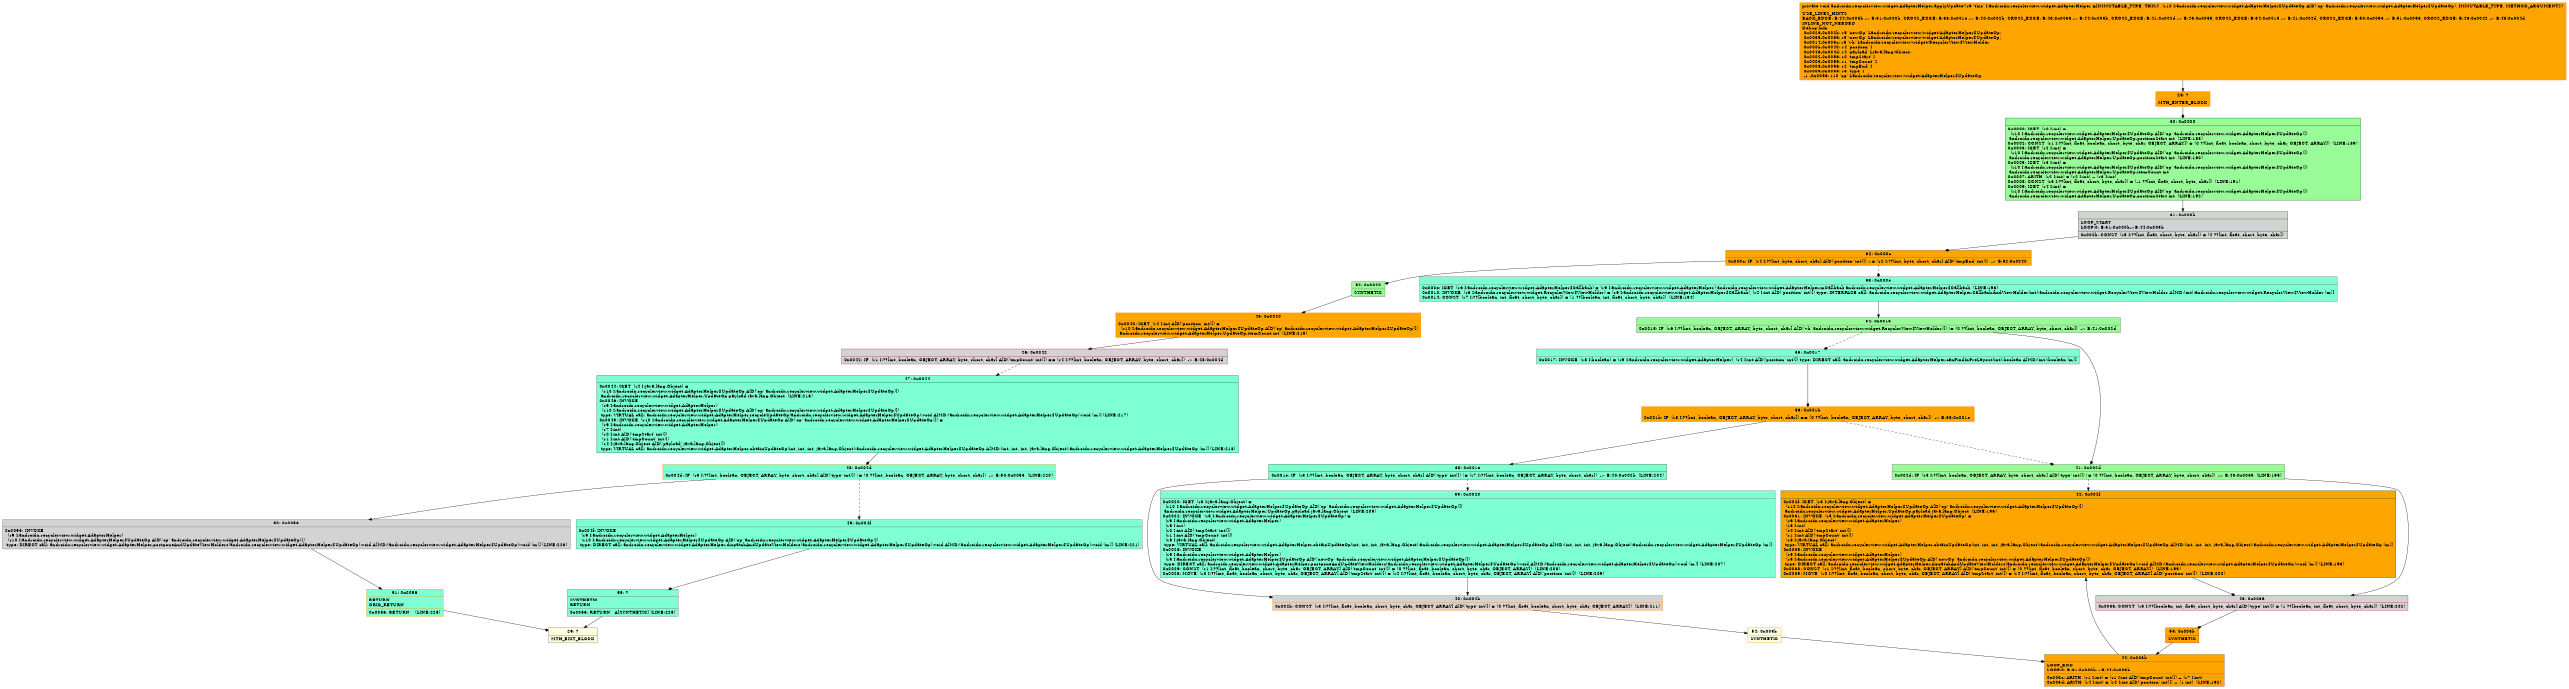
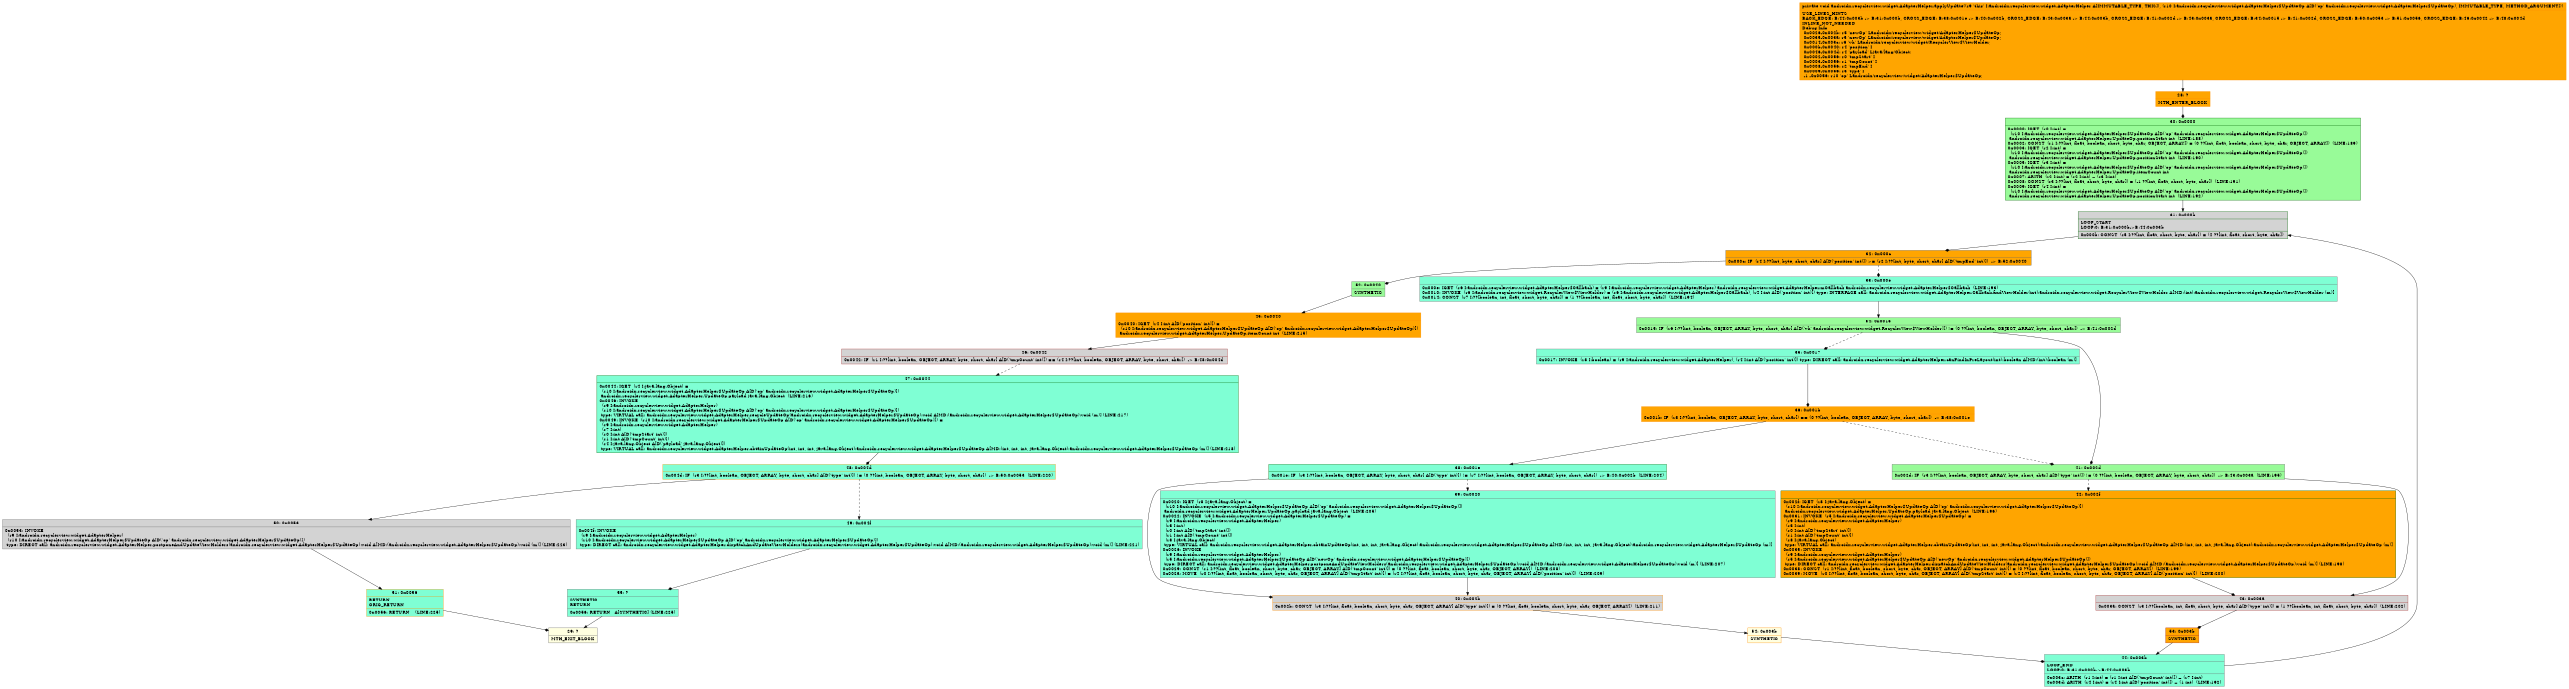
  digraph {
    node [color=gray40 fillcolor=aquamarine shape=record style=filled]
    edge [arrowhead=normal]
    n1 [color=darkorange fillcolor=orange label="{28\:\ ?|MTH_ENTER_BLOCK\l}"]
    n2 [color=darkgreen fillcolor=palegreen label="{30\:\ 0x0000|0x0000: IGET  (r0 I:int) = \l  (r10 I:androidx.recyclerview.widget.AdapterHelper$UpdateOp A[D('op' androidx.recyclerview.widget.AdapterHelper$UpdateOp)])\l androidx.recyclerview.widget.AdapterHelper.UpdateOp.positionStart int  (LINE:188)\l0x0002: CONST  (r1 I:??[int, float, boolean, short, byte, char, OBJECT, ARRAY]) = (0 ??[int, float, boolean, short, byte, char, OBJECT, ARRAY])  (LINE:189)\l0x0003: IGET  (r2 I:int) = \l  (r10 I:androidx.recyclerview.widget.AdapterHelper$UpdateOp A[D('op' androidx.recyclerview.widget.AdapterHelper$UpdateOp)])\l androidx.recyclerview.widget.AdapterHelper.UpdateOp.positionStart int  (LINE:190)\l0x0005: IGET  (r3 I:int) = \l  (r10 I:androidx.recyclerview.widget.AdapterHelper$UpdateOp A[D('op' androidx.recyclerview.widget.AdapterHelper$UpdateOp)])\l androidx.recyclerview.widget.AdapterHelper.UpdateOp.itemCount int \l0x0007: ARITH  (r2 I:int) = (r2 I:int) + (r3 I:int) \l0x0008: CONST  (r3 I:??[int, float, short, byte, char]) = (\-1 ??[int, float, short, byte, char])  (LINE:191)\l0x0009: IGET  (r4 I:int) = \l  (r10 I:androidx.recyclerview.widget.AdapterHelper$UpdateOp A[D('op' androidx.recyclerview.widget.AdapterHelper$UpdateOp)])\l androidx.recyclerview.widget.AdapterHelper.UpdateOp.positionStart int  (LINE:192)\l}"]
    n3 [color=darkgreen fillcolor=lightgrey label="{31\:\ 0x000b|LOOP_START\lLOOP:0: B:31:0x000b\-\>B:44:0x003b\l|0x000b: CONST  (r5 I:??[int, float, short, byte, char]) = (4 ??[int, float, short, byte, char]) \l}"]
    n4 [fillcolor=orange label="{32\:\ 0x000c|0x000c: IF  (r4 I:??[int, byte, short, char] A[D('position' int)]) \>= (r2 I:??[int, byte, short, char] A[D('tmpEnd' int)])  \-\> B:52:0x0040 \l}"]
    n5 [label="{33\:\ 0x000e|0x000e: IGET  (r6 I:androidx.recyclerview.widget.AdapterHelper$Callback) = (r9 I:androidx.recyclerview.widget.AdapterHelper) androidx.recyclerview.widget.AdapterHelper.mCallback androidx.recyclerview.widget.AdapterHelper$Callback  (LINE:193)\l0x0010: INVOKE  (r6 I:androidx.recyclerview.widget.RecyclerView$ViewHolder) = (r6 I:androidx.recyclerview.widget.AdapterHelper$Callback), (r4 I:int A[D('position' int)]) type: INTERFACE call: androidx.recyclerview.widget.AdapterHelper.Callback.findViewHolder(int):androidx.recyclerview.widget.RecyclerView$ViewHolder A[MD:(int):androidx.recyclerview.widget.RecyclerView$ViewHolder (m)]\l0x0014: CONST  (r7 I:??[boolean, int, float, short, byte, char]) = (1 ??[boolean, int, float, short, byte, char])  (LINE:194)\l}"]
    n6 [fillcolor=palegreen label="{52\:\ 0x0040|SYNTHETIC\l}"]
    n7 [fillcolor=palegreen label="{34\:\ 0x0015|0x0015: IF  (r6 I:??[int, boolean, OBJECT, ARRAY, byte, short, char] A[D('vh' androidx.recyclerview.widget.RecyclerView$ViewHolder)]) != (0 ??[int, boolean, OBJECT, ARRAY, byte, short, char])  \-\> B:41:0x002d \l}"]
    n8 [color=darkorange fillcolor=orange label="{45\:\ 0x0040|0x0040: IGET  (r4 I:int A[D('position' int)]) = \l  (r10 I:androidx.recyclerview.widget.AdapterHelper$UpdateOp A[D('op' androidx.recyclerview.widget.AdapterHelper$UpdateOp)])\l androidx.recyclerview.widget.AdapterHelper.UpdateOp.itemCount int  (LINE:215)\l}"]
    n9 [label="{35\:\ 0x0017|0x0017: INVOKE  (r8 I:boolean) = (r9 I:androidx.recyclerview.widget.AdapterHelper), (r4 I:int A[D('position' int)]) type: DIRECT call: androidx.recyclerview.widget.AdapterHelper.canFindInPreLayout(int):boolean A[MD:(int):boolean (m)]\l}"]
    n10 [fillcolor=palegreen label="{41\:\ 0x002d|0x002d: IF  (r3 I:??[int, boolean, OBJECT, ARRAY, byte, short, char] A[D('type' int)]) != (0 ??[int, boolean, OBJECT, ARRAY, byte, short, char])  \-\> B:43:0x003a  (LINE:195)\l}"]
    n11 [color=darkorange fillcolor=orange label="{36\:\ 0x001b|0x001b: IF  (r8 I:??[int, boolean, OBJECT, ARRAY, byte, short, char]) == (0 ??[int, boolean, OBJECT, ARRAY, byte, short, char])  \-\> B:38:0x001e \l}"]
    n12 [color=darkgreen fillcolor=orange label="{42\:\ 0x002f|0x002f: IGET  (r8 I:java.lang.Object) = \l  (r10 I:androidx.recyclerview.widget.AdapterHelper$UpdateOp A[D('op' androidx.recyclerview.widget.AdapterHelper$UpdateOp)])\l androidx.recyclerview.widget.AdapterHelper.UpdateOp.payload java.lang.Object  (LINE:196)\l0x0031: INVOKE  (r5 I:androidx.recyclerview.widget.AdapterHelper$UpdateOp) = \l  (r9 I:androidx.recyclerview.widget.AdapterHelper)\l  (r5 I:int)\l  (r0 I:int A[D('tmpStart' int)])\l  (r1 I:int A[D('tmpCount' int)])\l  (r8 I:java.lang.Object)\l type: VIRTUAL call: androidx.recyclerview.widget.AdapterHelper.obtainUpdateOp(int, int, int, java.lang.Object):androidx.recyclerview.widget.AdapterHelper$UpdateOp A[MD:(int, int, int, java.lang.Object):androidx.recyclerview.widget.AdapterHelper$UpdateOp (m)]\l0x0035: INVOKE  \l  (r9 I:androidx.recyclerview.widget.AdapterHelper)\l  (r5 I:androidx.recyclerview.widget.AdapterHelper$UpdateOp A[D('newOp' androidx.recyclerview.widget.AdapterHelper$UpdateOp)])\l type: DIRECT call: androidx.recyclerview.widget.AdapterHelper.dispatchAndUpdateViewHolders(androidx.recyclerview.widget.AdapterHelper$UpdateOp):void A[MD:(androidx.recyclerview.widget.AdapterHelper$UpdateOp):void (m)] (LINE:198)\l0x0038: CONST  (r1 I:??[int, float, boolean, short, byte, char, OBJECT, ARRAY] A[D('tmpCount' int)]) = (0 ??[int, float, boolean, short, byte, char, OBJECT, ARRAY])  (LINE:199)\l0x0039: MOVE  (r0 I:??[int, float, boolean, short, byte, char, OBJECT, ARRAY] A[D('tmpStart' int)]) = (r4 I:??[int, float, boolean, short, byte, char, OBJECT, ARRAY] A[D('position' int)])  (LINE:200)\l}"]
    n13 [color=brown fillcolor=lightgrey label="{43\:\ 0x003a|0x003a: CONST  (r3 I:??[boolean, int, float, short, byte, char] A[D('type' int)]) = (1 ??[boolean, int, float, short, byte, char])  (LINE:202)\l}"]
    n14 [color=darkgreen label="{38\:\ 0x001e|0x001e: IF  (r3 I:??[int, boolean, OBJECT, ARRAY, byte, short, char] A[D('type' int)]) != (r7 I:??[int, boolean, OBJECT, ARRAY, byte, short, char])  \-\> B:40:0x002b  (LINE:204)\l}"]
    n15 [label="{39\:\ 0x0020|0x0020: IGET  (r8 I:java.lang.Object) = \l  (r10 I:androidx.recyclerview.widget.AdapterHelper$UpdateOp A[D('op' androidx.recyclerview.widget.AdapterHelper$UpdateOp)])\l androidx.recyclerview.widget.AdapterHelper.UpdateOp.payload java.lang.Object  (LINE:205)\l0x0022: INVOKE  (r5 I:androidx.recyclerview.widget.AdapterHelper$UpdateOp) = \l  (r9 I:androidx.recyclerview.widget.AdapterHelper)\l  (r5 I:int)\l  (r0 I:int A[D('tmpStart' int)])\l  (r1 I:int A[D('tmpCount' int)])\l  (r8 I:java.lang.Object)\l type: VIRTUAL call: androidx.recyclerview.widget.AdapterHelper.obtainUpdateOp(int, int, int, java.lang.Object):androidx.recyclerview.widget.AdapterHelper$UpdateOp A[MD:(int, int, int, java.lang.Object):androidx.recyclerview.widget.AdapterHelper$UpdateOp (m)]\l0x0026: INVOKE  \l  (r9 I:androidx.recyclerview.widget.AdapterHelper)\l  (r5 I:androidx.recyclerview.widget.AdapterHelper$UpdateOp A[D('newOp' androidx.recyclerview.widget.AdapterHelper$UpdateOp)])\l type: DIRECT call: androidx.recyclerview.widget.AdapterHelper.postponeAndUpdateViewHolders(androidx.recyclerview.widget.AdapterHelper$UpdateOp):void A[MD:(androidx.recyclerview.widget.AdapterHelper$UpdateOp):void (m)] (LINE:207)\l0x0029: CONST  (r1 I:??[int, float, boolean, short, byte, char, OBJECT, ARRAY] A[D('tmpCount' int)]) = (0 ??[int, float, boolean, short, byte, char, OBJECT, ARRAY])  (LINE:208)\l0x002a: MOVE  (r0 I:??[int, float, boolean, short, byte, char, OBJECT, ARRAY] A[D('tmpStart' int)]) = (r4 I:??[int, float, boolean, short, byte, char, OBJECT, ARRAY] A[D('position' int)])  (LINE:209)\l}"]
    n16 [color=darkorange fillcolor=lightgrey label="{40\:\ 0x002b|0x002b: CONST  (r3 I:??[int, float, boolean, short, byte, char, OBJECT, ARRAY] A[D('type' int)]) = (0 ??[int, float, boolean, short, byte, char, OBJECT, ARRAY])  (LINE:211)\l}"]
    n17 [color=darkorange fillcolor=lightyellow label="{54\:\ 0x003b|SYNTHETIC\l}"]
-   n18 [fillcolor=orange label="{44\:\ 0x003b|LOOP_END\lLOOP:0: B:31:0x000b\-\>B:44:0x003b\l|0x003c: ARITH  (r1 I:int) = (r1 I:int A[D('tmpCount' int)]) + (r7 I:int) \l0x003d: ARITH  (r4 I:int) = (r4 I:int A[D('position' int)]) + (1 int)  (LINE:192)\l}"]
+   n18 [label="{44\:\ 0x003b|LOOP_END\lLOOP:0: B:31:0x000b\-\>B:44:0x003b\l|0x003c: ARITH  (r1 I:int) = (r1 I:int A[D('tmpCount' int)]) + (r7 I:int) \l0x003d: ARITH  (r4 I:int) = (r4 I:int A[D('position' int)]) + (1 int)  (LINE:192)\l}"]
    n19 [color=brown fillcolor=orange label="{53\:\ 0x003b|SYNTHETIC\l}"]
    n20 [color=brown fillcolor=lightgrey label="{46\:\ 0x0042|0x0042: IF  (r1 I:??[int, boolean, OBJECT, ARRAY, byte, short, char] A[D('tmpCount' int)]) == (r4 I:??[int, boolean, OBJECT, ARRAY, byte, short, char])  \-\> B:48:0x004d \l}"]
    n21 [color=darkgreen label="{47\:\ 0x0044|0x0044: IGET  (r4 I:java.lang.Object) = \l  (r10 I:androidx.recyclerview.widget.AdapterHelper$UpdateOp A[D('op' androidx.recyclerview.widget.AdapterHelper$UpdateOp)])\l androidx.recyclerview.widget.AdapterHelper.UpdateOp.payload java.lang.Object  (LINE:216)\l0x0046: INVOKE  \l  (r9 I:androidx.recyclerview.widget.AdapterHelper)\l  (r10 I:androidx.recyclerview.widget.AdapterHelper$UpdateOp A[D('op' androidx.recyclerview.widget.AdapterHelper$UpdateOp)])\l type: VIRTUAL call: androidx.recyclerview.widget.AdapterHelper.recycleUpdateOp(androidx.recyclerview.widget.AdapterHelper$UpdateOp):void A[MD:(androidx.recyclerview.widget.AdapterHelper$UpdateOp):void (m)] (LINE:217)\l0x0049: INVOKE  (r10 I:androidx.recyclerview.widget.AdapterHelper$UpdateOp A[D('op' androidx.recyclerview.widget.AdapterHelper$UpdateOp)]) = \l  (r9 I:androidx.recyclerview.widget.AdapterHelper)\l  (r7 I:int)\l  (r0 I:int A[D('tmpStart' int)])\l  (r1 I:int A[D('tmpCount' int)])\l  (r4 I:java.lang.Object A[D('payload' java.lang.Object)])\l type: VIRTUAL call: androidx.recyclerview.widget.AdapterHelper.obtainUpdateOp(int, int, int, java.lang.Object):androidx.recyclerview.widget.AdapterHelper$UpdateOp A[MD:(int, int, int, java.lang.Object):androidx.recyclerview.widget.AdapterHelper$UpdateOp (m)] (LINE:218)\l}"]
    n22 [color=darkorange label="{48\:\ 0x004d|0x004d: IF  (r3 I:??[int, boolean, OBJECT, ARRAY, byte, short, char] A[D('type' int)]) != (0 ??[int, boolean, OBJECT, ARRAY, byte, short, char])  \-\> B:50:0x0053  (LINE:220)\l}"]
    n23 [label="{49\:\ 0x004f|0x004f: INVOKE  \l  (r9 I:androidx.recyclerview.widget.AdapterHelper)\l  (r10 I:androidx.recyclerview.widget.AdapterHelper$UpdateOp A[D('op' androidx.recyclerview.widget.AdapterHelper$UpdateOp)])\l type: DIRECT call: androidx.recyclerview.widget.AdapterHelper.dispatchAndUpdateViewHolders(androidx.recyclerview.widget.AdapterHelper$UpdateOp):void A[MD:(androidx.recyclerview.widget.AdapterHelper$UpdateOp):void (m)] (LINE:221)\l}"]
    n24 [fillcolor=lightgrey label="{50\:\ 0x0053|0x0053: INVOKE  \l  (r9 I:androidx.recyclerview.widget.AdapterHelper)\l  (r10 I:androidx.recyclerview.widget.AdapterHelper$UpdateOp A[D('op' androidx.recyclerview.widget.AdapterHelper$UpdateOp)])\l type: DIRECT call: androidx.recyclerview.widget.AdapterHelper.postponeAndUpdateViewHolders(androidx.recyclerview.widget.AdapterHelper$UpdateOp):void A[MD:(androidx.recyclerview.widget.AdapterHelper$UpdateOp):void (m)] (LINE:223)\l}"]
    n25 [label="{55\:\ ?|SYNTHETIC\lRETURN\l|0x0056: RETURN   A[SYNTHETIC] (LINE:225)\l}"]
    n26 [color=darkorange label="{51\:\ 0x0056|RETURN\lORIG_RETURN\l|0x0056: RETURN    (LINE:225)\l}"]
    n27 [fillcolor=lightyellow label="{29\:\ ?|MTH_EXIT_BLOCK\l}"]
    n28 [color=darkorange fillcolor=orange label="{private void androidx.recyclerview.widget.AdapterHelper.applyUpdate((r9 'this' I:androidx.recyclerview.widget.AdapterHelper A[IMMUTABLE_TYPE, THIS]), (r10 I:androidx.recyclerview.widget.AdapterHelper$UpdateOp A[D('op' androidx.recyclerview.widget.AdapterHelper$UpdateOp), IMMUTABLE_TYPE, METHOD_ARGUMENT]))  | USE_LINES_HINTS\lBACK_EDGE: B:44:0x003b \-\> B:31:0x000b, CROSS_EDGE: B:38:0x001e \-\> B:40:0x002b, CROSS_EDGE: B:43:0x003a \-\> B:44:0x003b, CROSS_EDGE: B:41:0x002d \-\> B:43:0x003a, CROSS_EDGE: B:34:0x0015 \-\> B:41:0x002d, CROSS_EDGE: B:50:0x0053 \-\> B:51:0x0056, CROSS_EDGE: B:46:0x0042 \-\> B:48:0x004d\lINLINE_NOT_NEEDED\lDebug Info:\l  0x0026\-0x002b: r5 'newOp' Landroidx\/recyclerview\/widget\/AdapterHelper$UpdateOp;\l  0x0035\-0x003a: r5 'newOp' Landroidx\/recyclerview\/widget\/AdapterHelper$UpdateOp;\l  0x0014\-0x003c: r6 'vh' Landroidx\/recyclerview\/widget\/RecyclerView$ViewHolder;\l  0x000b\-0x0040: r4 'position' I\l  0x0046\-0x004d: r4 'payload' Ljava\/lang\/Object;\l  0x0002\-0x0056: r0 'tmpStart' I\l  0x0003\-0x0056: r1 'tmpCount' I\l  0x0008\-0x0056: r2 'tmpEnd' I\l  0x0009\-0x0056: r3 'type' I\l  \-1 \-0x0056: r10 'op' Landroidx\/recyclerview\/widget\/AdapterHelper$UpdateOp;\l}"]
    n1 -> n2 [arrowhead=diamond]
    n2 -> n3
    n3 -> n4 [arrowhead=diamond]
    n4 -> n5 [arrowhead=diamond style=dashed]
    n4 -> n6 [arrowhead=diamond]
    n5 -> n7
    n6 -> n8
    n7 -> n9 [arrowhead=diamond style=dashed]
    n7 -> n10 [arrowhead=diamond]
    n8 -> n20
    n9 -> n11 [arrowhead=diamond]
    n10 -> n12 [style=dashed]
    n10 -> n13
    n11 -> n10 [arrowhead=diamond style=dashed]
    n11 -> n14
    n12 -> n13 [arrowhead=diamond]
    n13 -> n19 [arrowhead=diamond]
    n14 -> n15 [style=dashed]
    n14 -> n16 [arrowhead=diamond]
    n15 -> n16
    n16 -> n17
    n17 -> n18 [arrowhead=diamond]
-   n18 -> n12
+   n18 -> n3
    n19 -> n18
    n20 -> n21 [style=dashed]
    n21 -> n22 [arrowhead=diamond]
    n22 -> n23 [style=dashed]
    n22 -> n24
    n23 -> n25 [arrowhead=diamond]
    n24 -> n26
    n25 -> n27
    n26 -> n27 [arrowhead=diamond]
    n28 -> n1
  }
